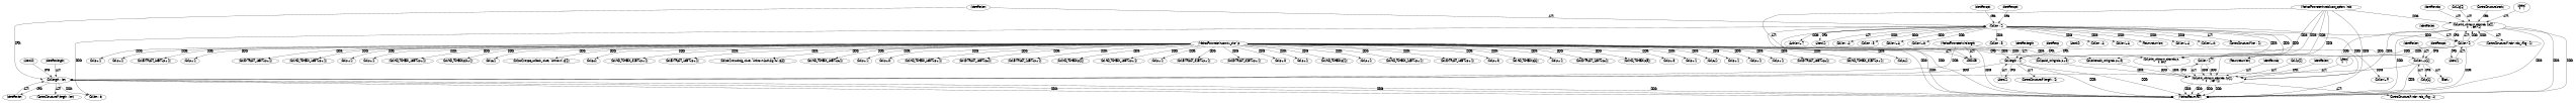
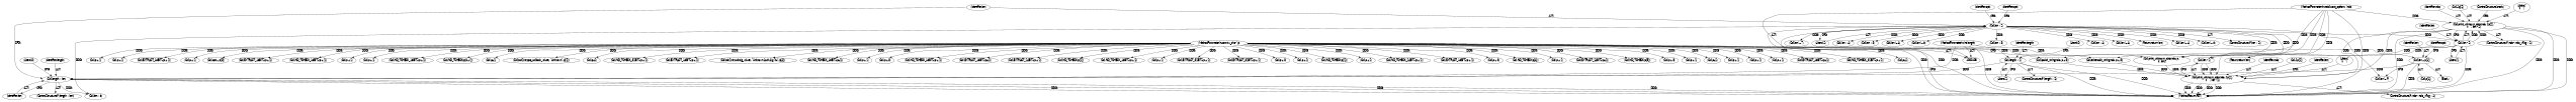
  digraph {
    fontname=Lato
    node [fontname=Lato]
    edge [fontname=Lato]
    n1 [label="(Call,print_unknown_data(ndo, &p[2], \"\n\t    \", len - 2))"]
    n2 [label="(Call,len - 2)"]
    n3 [label="(Call,print_unknown_data(ndo, &p[2], \"\n\t    \", len - 2))"]
    n4 [label="(MethodReturn,RET)"]
    n5 [label="(ControlStructure,if (ndo->ndo_vflag < 2))"]
    n6 [label="(Call,len - 2)"]
    n7 [label="(Literal,2)"]
    n8 [label="(Return,return len;)"]
    n9 [label="(ControlStructure,if (ndo->ndo_vflag > 1))"]
    n10 [label="(MethodParameterIn,netdissect_options *ndo)"]
    n11 [label="(Call,ipaddr_string(ndo, p + 3))"]
    n12 [label="(Call,print_unknown_data(ndo, p, \"\n\t\", len))"]
    n13 [label="(Call,etheraddr_string(ndo, p + 3))"]
    1000108
    n15 [label="(Call,len < 2)"]
    n16 [label="(Call,len != 6)"]
    n17 [label="(ControlStructure,if (len < 2))"]
    n18 [label="(Call,len < 6)"]
-   n19 [label="(Auth,len != 7)"]
+   n19 [label="(Call,len != 7)"]
    n20 [label="(Literal,2)"]
    n21 [label="(Call,len < 4)"]
    n22 [label="(Call,len < 3)"]
    n23 [label="(Call,len != 4)"]
    n24 [label="(Call,len != 6)"]
    n25 [label="(Call,len < 3)"]
    n26 [label="(Call,len < 4)"]
    n27 [label="(Call,len != 4)"]
    n28 [label="(Call,len != 9)"]
    n29 [label="(Return,return len;)"]
    n30 [label="(Call,len != 4)"]
    n31 [label="(Call,length < len)"]
    n32 [label="(Identifier,len)"]
    n33 [label="(ControlStructure,if (length < len))"]
    n34 [label="(Call,length < 2)"]
    n35 [label="(Literal,2)"]
    n36 [label="(ControlStructure,if (length < 2))"]
    n37 [label="(MethodParameterIn,int length)"]
    n38 [label="(Call,len = p[1])"]
    n39 [label="(Call,p[1])"]
    n40 [label="(Block,)"]
    n41 [label="(MethodParameterIn,const u_char *p)"]
    n42 [label="(Call,ND_TCHECK(p[2]))"]
    n43 [label="(Call,p + 2)"]
    n44 [label="(Call,ND_TCHECK_24BITS(p + 2))"]
    n45 [label="(Call,EXTRACT_16BITS(p + 2))"]
    n46 [label="(Call,p + 3)"]
    n47 [label="(Call,ND_TCHECK(p[4]))"]
    n48 [label="(Call,p + 2)"]
    n49 [label="(Call,EXTRACT_24BITS(p+2))"]
    n50 [label="(Call,ND_TCHECK(p[5]))"]
    n51 [label="(Call,p + 3)"]
    n52 [label="(Call,p + 2)"]
    n53 [label="(Call,p+2)"]
    n54 [label="(Call,p + 2)"]
    n55 [label="(Call,p + 2)"]
    n56 [label="(Call,p + 2)"]
    n57 [label="(Call,EXTRACT_16BITS(p+2))"]
    n58 [label="(Call,ND_TCHECK_32BITS(p + 2))"]
    n59 [label="(Call,p+2)"]
    n60 [label="(Call,p + 2)"]
    n61 [label="(Call,p + 2)"]
    n62 [label="(Call,EXTRACT_16BITS(p + 2))"]
    n63 [label="(Call,p + 2)"]
+   n64 [label="(Call,opt = p[0])"]
    n65 [label="(Call,EXTRACT_16BITS(p + 2))"]
    n66 [label="(Call,ND_TCHECK_16BITS(p + 2))"]
    n67 [label="(Call,p + 2)"]
    n68 [label="(Call,p + 2)"]
    n69 [label="(Call,ND_TCHECK_16BITS(p + 2))"]
    n70 [label="(Call,ND_TCHECK(p[6 + i]))"]
    n71 [label="(Call,p+2)"]
    n72 [label="(Call,tok2str(ppp_callback_values, \"Unknown\", p[2]))"]
    n73 [label="(Call,p+2)"]
    n74 [label="(Call,ND_TCHECK_32BITS(p + 2))"]
    n75 [label="(Call,EXTRACT_16BITS(p + 2))"]
    n76 [label="(Call,tok2str(authalg_values, \"Unknown Auth Alg %u\", p[4]))"]
    n77 [label="(Call,ND_TCHECK_16BITS(p+2))"]
    n78 [label="(Call,p + 2)"]
    n79 [label="(Call,p + 3)"]
    n80 [label="(Call,ND_TCHECK_16BITS(p + 2))"]
    n81 [label="(Call,EXTRACT_16BITS(p+2))"]
    n82 [label="(Call,EXTRACT_24BITS(p + 2))"]
    n83 [label="(Call,ND_TCHECK(p[2]))"]
    n84 [label="(Call,ND_TCHECK_16BITS(p + 2))"]
    n85 [label="(Call,p + 2)"]
    n86 [label="(Call,EXTRACT_32BITS(p + 2))"]
    n87 [label="(Call,EXTRACT_32BITS(p + 2))"]
    n88 [label="(Call,p + 3)"]
    n89 [label="(Call,p + 2)"]
    n90 [label="(Identifier,ndo)"]
    n91 [label="(Identifier,length)"]
    n92 [label="(Identifier,length)"]
    n93 [label="(Call,&p[2])"]
    n94 [label="(Identifier,opt)"]
-   n95 [label="(Identifier,p)"]
    n96 [label="(Identifier,len)"]
    n97 [label="(Identifier,len)"]
    n98 [label="(Literal,0)"]
    n99 [label="(Call,&p[2])"]
    n100 [label="(Identifier,opt)"]
    n101 [label="(ControlStructure,break;)"]
    n102 [label="(Identifier,len)"]
    n103 [label="(Identifier,opt)"]
    n104 [label="(Literal,\"\n\t    \")"]
    n105 [label="(Identifier,ndo)"]
    n106 [label="(Identifier,len)"]
    n107 [label="(Literal,0)"]
    n108 [label="(Literal,\"\n\t    \")"]
    n1 -> n2 [label="CFG: "]
    n1 -> n3 [label="DDG: "]
    n1 -> n3 [label="DDG: "]
    n1 -> n4 [label="DDG: "]
    n1 -> n4 [label="DDG: "]
    n1 -> n4 [label="DDG: "]
    n1 -> n4 [label="DDG: "]
    n1 -> n5 [label="AST: "]
    n2 -> n1 [label="AST: "]
    n2 -> n1 [label="DDG: "]
    n2 -> n1 [label="DDG: "]
    n2 -> n4 [label="DDG: "]
    n2 -> n6 [label="DDG: "]
    n2 -> n7 [label="CFG: "]
    n2 -> n8 [label="DDG: "]
    n3 -> n4 [label="DDG: "]
    n3 -> n4 [label="DDG: "]
    n3 -> n4 [label="DDG: "]
    n3 -> n4 [label="DDG: "]
    n3 -> n6 [label="CFG: "]
    n3 -> n9 [label="AST: "]
    n6 -> n3 [label="AST: "]
    n6 -> n3 [label="DDG: "]
    n6 -> n3 [label="DDG: "]
    n7 -> n2 [label="AST: "]
    n10 -> n1 [label="DDG: "]
    n10 -> n3 [label="DDG: "]
    n10 -> n4 [label="DDG: "]
    n10 -> n11 [label="DDG: "]
    n10 -> n12 [label="DDG: "]
    n10 -> n13 [label="DDG: "]
    n10 -> 1000108 [label="AST: "]
    n11 -> n3 [label="DDG: "]
    n12 -> n3 [label="DDG: "]
    n13 -> n3 [label="DDG: "]
    n15 -> n2 [label="DDG: "]
    n15 -> n4 [label="DDG: "]
    n15 -> n4 [label="DDG: "]
    n15 -> n6 [label="DDG: "]
    n15 -> n8 [label="DDG: "]
    n15 -> n12 [label="DDG: "]
    n15 -> n16 [label="DDG: "]
    n15 -> n17 [label="AST: "]
    n15 -> n18 [label="DDG: "]
    n15 -> n19 [label="DDG: "]
    n15 -> n20 [label="CFG: "]
    n15 -> n21 [label="DDG: "]
    n15 -> n22 [label="DDG: "]
    n15 -> n23 [label="DDG: "]
    n15 -> n24 [label="DDG: "]
    n15 -> n25 [label="DDG: "]
    n15 -> n26 [label="DDG: "]
    n15 -> n27 [label="DDG: "]
    n15 -> n28 [label="DDG: "]
    n15 -> n29 [label="DDG: "]
    n15 -> n30 [label="DDG: "]
    n20 -> n15 [label="AST: "]
    n31 -> n4 [label="DDG: "]
    n31 -> n4 [label="DDG: "]
    n31 -> n4 [label="DDG: "]
    n31 -> n18 [label="DDG: "]
    n31 -> n32 [label="CFG: "]
    n31 -> n33 [label="AST: "]
    n32 -> n31 [label="AST: "]
    n34 -> n4 [label="DDG: "]
    n34 -> n4 [label="DDG: "]
    n34 -> n31 [label="DDG: "]
    n34 -> n35 [label="CFG: "]
    n34 -> n36 [label="AST: "]
    n35 -> n34 [label="AST: "]
    n37 -> n4 [label="DDG: "]
    n37 -> 1000108 [label="AST: "]
    n37 -> n31 [label="DDG: "]
    n37 -> n34 [label="DDG: "]
    n38 -> n4 [label="DDG: "]
    n38 -> n31 [label="DDG: "]
-   n38 -> n39 [label="CFG: "]
+   n38 -> n28 [label="CFG: "]
    n38 -> n40 [label="AST: "]
    n39 -> n38 [label="AST: "]
-   n41 -> n4 [label="DDG: "]
+   n41 -> n4 [label="CFG: "]
    n41 -> n11 [label="CFG: "]
    n41 -> n12 [label="DDG: "]
    n41 -> n13 [label="DDG: "]
    n41 -> 1000108 [label="AST: "]
    n41 -> n38 [label="DDG: "]
    n41 -> n42 [label="DDG: "]
    n41 -> n43 [label="DDG: "]
    n41 -> n44 [label="DDG: "]
    n41 -> n45 [label="DDG: "]
    n41 -> n46 [label="DDG: "]
    n41 -> n47 [label="DDG: "]
    n41 -> n48 [label="DDG: "]
    n41 -> n49 [label="DDG: "]
    n41 -> n50 [label="DDG: "]
    n41 -> n51 [label="DDG: "]
    n41 -> n52 [label="DDG: "]
    n41 -> n53 [label="DDG: "]
    n41 -> n54 [label="DDG: "]
    n41 -> n55 [label="DDG: "]
    n41 -> n56 [label="DDG: "]
    n41 -> n57 [label="DDG: "]
    n41 -> n58 [label="DDG: "]
    n41 -> n59 [label="DDG: "]
    n41 -> n60 [label="DDG: "]
    n41 -> n61 [label="DDG: "]
    n41 -> n62 [label="DDG: "]
    n41 -> n63 [label="DDG: "]
+   n41 -> n64 [label="DDG: "]
    n41 -> n65 [label="DDG: "]
    n41 -> n66 [label="DDG: "]
    n41 -> n67 [label="DDG: "]
    n41 -> n68 [label="DDG: "]
    n41 -> n69 [label="DDG: "]
    n41 -> n70 [label="DDG: "]
    n41 -> n71 [label="DDG: "]
    n41 -> n72 [label="DDG: "]
    n41 -> n73 [label="DDG: "]
    n41 -> n74 [label="DDG: "]
    n41 -> n75 [label="DDG: "]
    n41 -> n76 [label="DDG: "]
    n41 -> n77 [label="DDG: "]
    n41 -> n78 [label="DDG: "]
    n41 -> n79 [label="DDG: "]
    n41 -> n80 [label="DDG: "]
    n41 -> n81 [label="DDG: "]
    n41 -> n82 [label="DDG: "]
    n41 -> n83 [label="DDG: "]
    n41 -> n84 [label="DDG: "]
    n41 -> n85 [label="DDG: "]
    n41 -> n86 [label="DDG: "]
    n41 -> n87 [label="DDG: "]
    n41 -> n88 [label="DDG: "]
    n41 -> n89 [label="DDG: "]
    n90 -> n3 [label="AST: "]
    n91 -> n31 [label="AST: "]
    n92 -> n34 [label="AST: "]
    n93 -> n1 [label="AST: "]
    n94 -> n15 [label="CFG: "]
-   n95 -> n34 [label="CFG: "]
    n96 -> n38 [label="AST: "]
    n97 -> n15 [label="AST: "]
    n97 -> n31 [label="CFG: "]
    n98 -> n34 [label="CFG: "]
    n99 -> n3 [label="AST: "]
    n100 -> n15 [label="CFG: "]
    n101 -> n1 [label="CFG: "]
    n102 -> n3 [label="CFG: "]
    n103 -> n38 [label="CFG: "]
    n104 -> n1 [label="AST: "]
    n105 -> n1 [label="AST: "]
    n106 -> n2 [label="AST: "]
    n107 -> n31 [label="CFG: "]
    n108 -> n3 [label="AST: "]
  }
